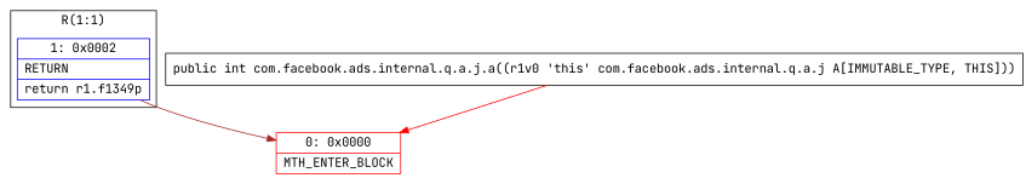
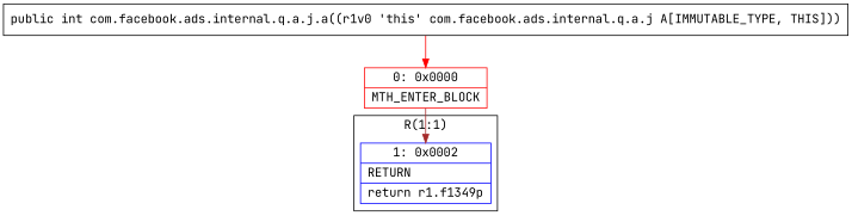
  digraph {
    fontname="JetBrains Mono"
    node [shape=record fontname="JetBrains Mono"]
    edge [fontname="JetBrains Mono"]
    n1 [color=blue label="{1\:\ 0x0002|RETURN\l|return r1.f1349p\l}"]
    n2 [color=red label="{0\:\ 0x0000|MTH_ENTER_BLOCK\l}"]
    n3 [label="{public int com.facebook.ads.internal.q.a.j.a((r1v0 'this' com.facebook.ads.internal.q.a.j A[IMMUTABLE_TYPE, THIS])) }"]
    subgraph cluster_1 {
      label="R(1:1)"
      n1
    }
-   n1 -> n2 [color=brown]
+   n2 -> n1 [color=brown]
    n3 -> n2 [color=red]
  }
